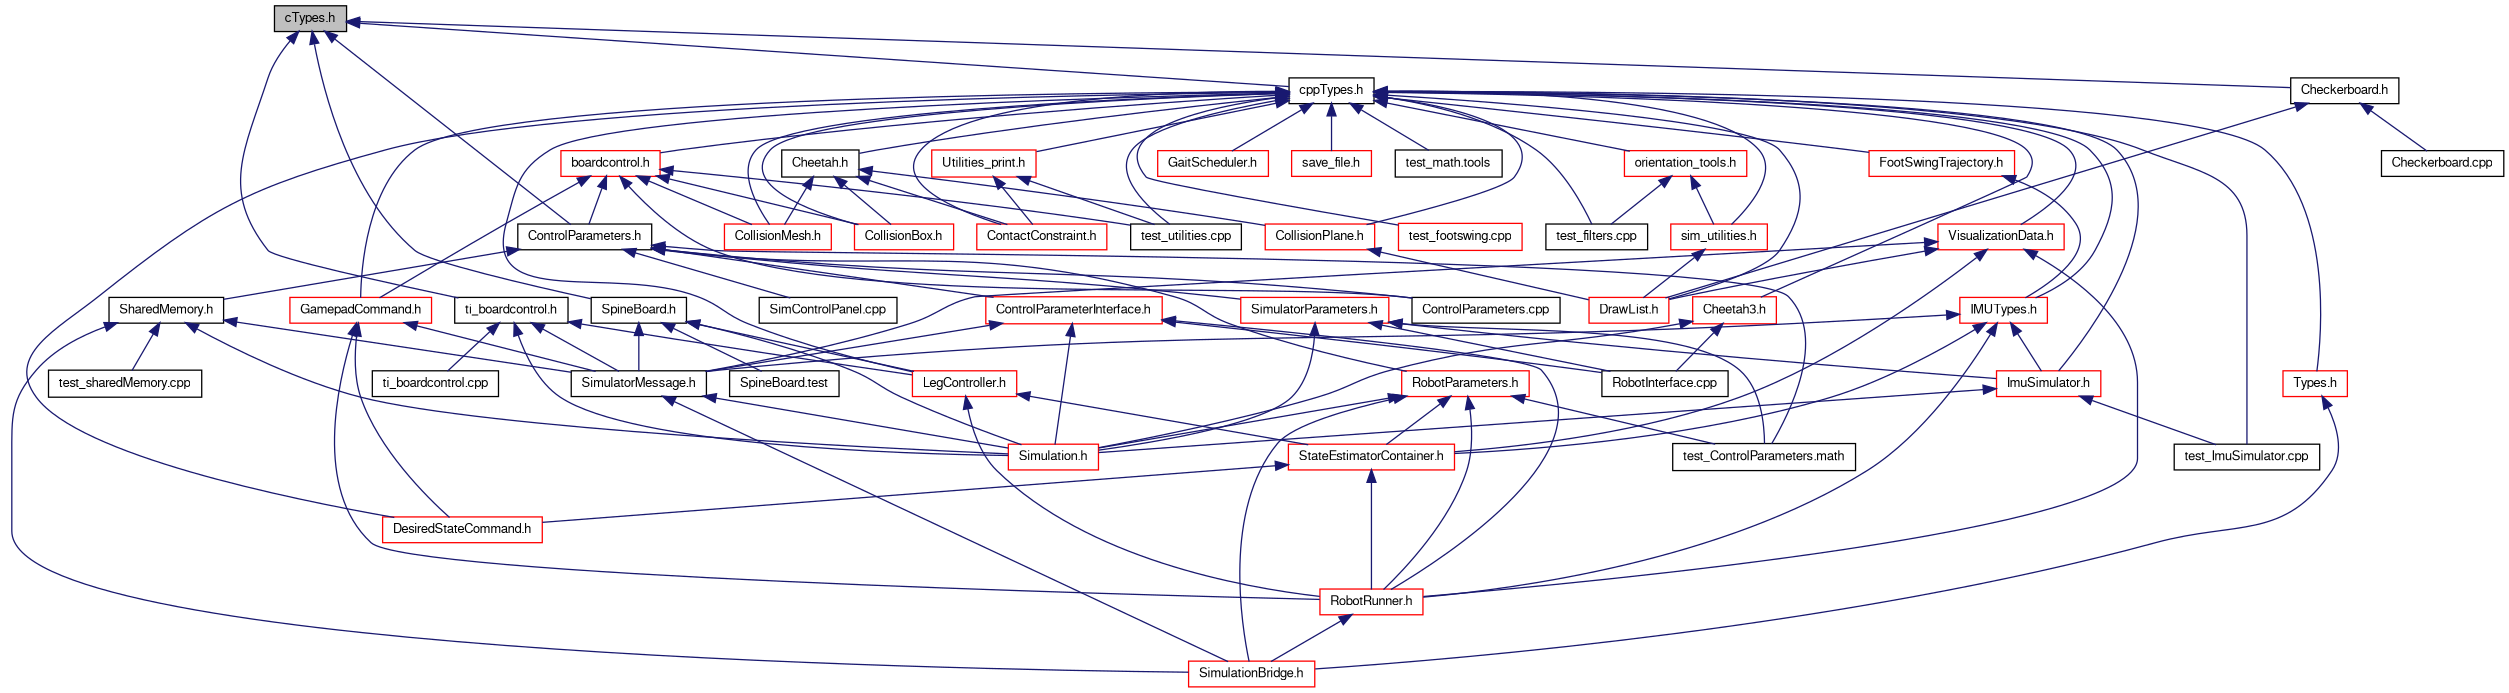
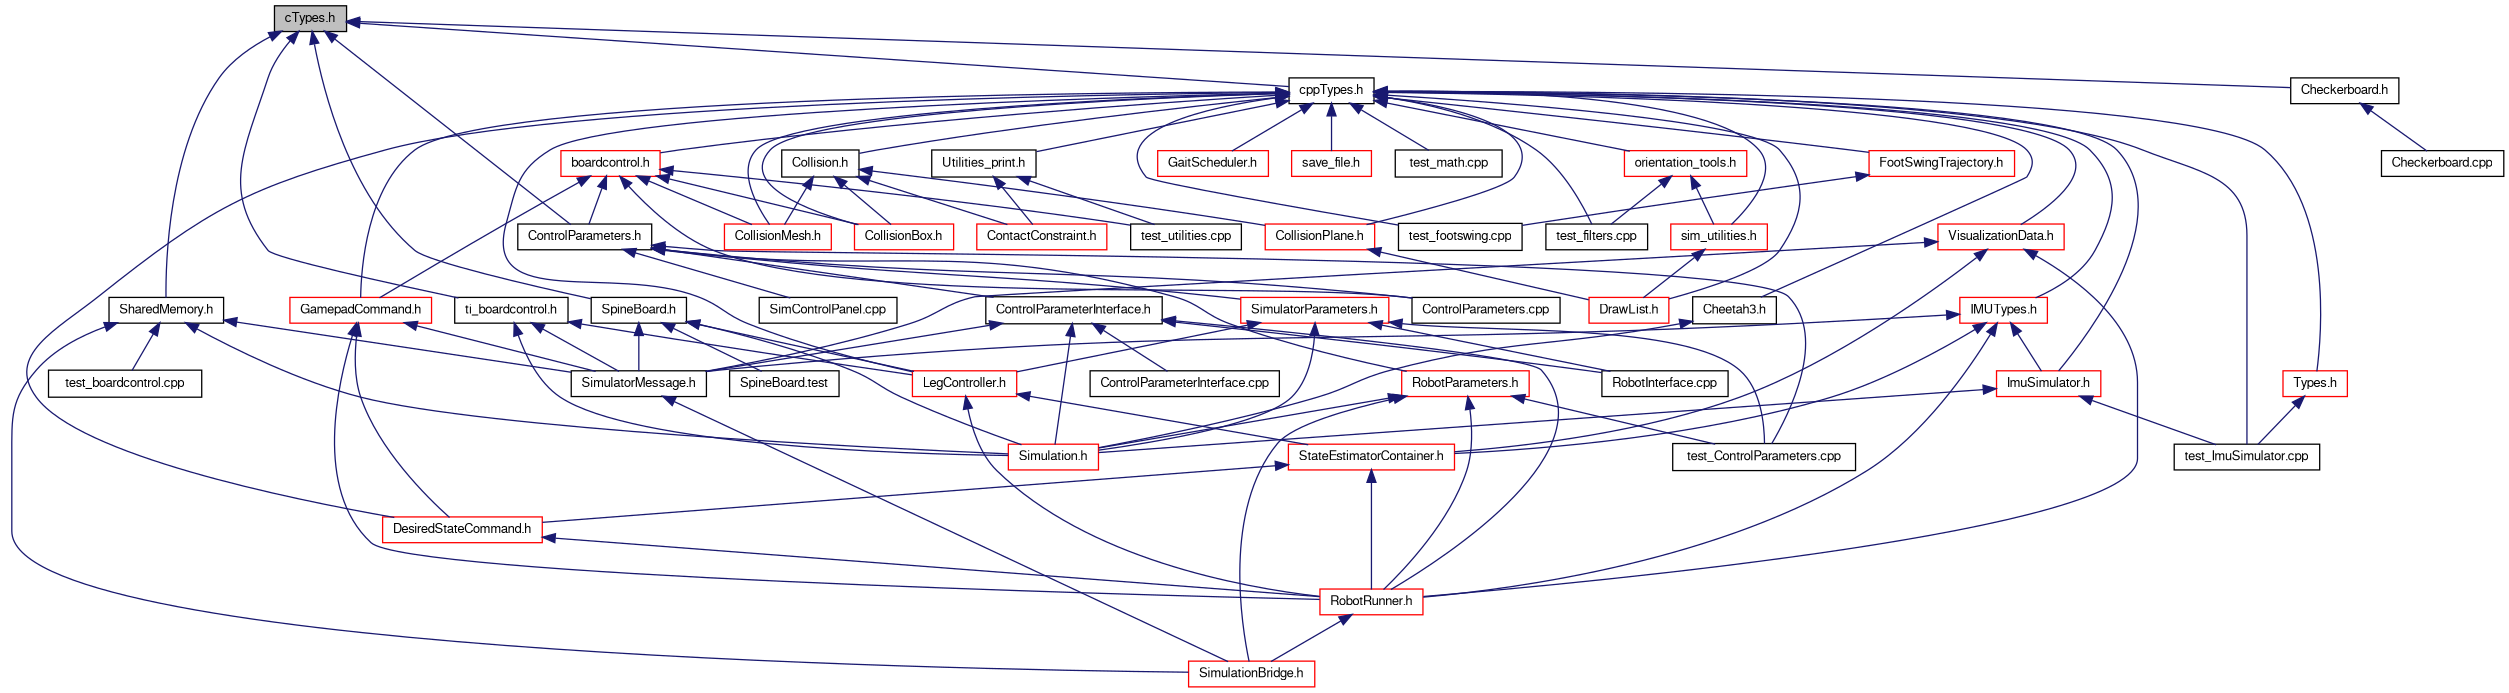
  digraph {
    node [color=red fillcolor=white fontname=FreeSans fontsize=10 shape=record style=filled]
    edge [color=midnightblue dir=back fontname=FreeSans fontsize=10 labelfontname=FreeSans labelfontsize=10 style=solid]
    n1 [color=black fillcolor=grey75 fontcolor=black height=0.2 label="cTypes.h" width=0.4]
    n2 [color=black height=0.2 label="ControlParameters.h" width=0.4]
    n3 [color=black height=0.2 label="cppTypes.h" width=0.4]
    n4 [color=black height=0.2 label="SpineBoard.h" width=0.4]
    n5 [color=black height=0.2 label="ti_boardcontrol.h" width=0.4]
    n6 [color=black height=0.2 label="SharedMemory.h" width=0.4]
    n7 [color=black height=0.2 label="Checkerboard.h" width=0.4]
-   n8 [height=0.2 label="ControlParameterInterface.h" width=0.4]
+   n8 [color=black height=0.2 label="ControlParameterInterface.h" width=0.4]
    n9 [height=0.2 label="RobotParameters.h" width=0.4]
-   n10 [color=black height=0.2 label="test_ControlParameters.math" width=0.4]
+   n10 [color=black height=0.2 label="test_ControlParameters.cpp" width=0.4]
    n11 [height=0.2 label="SimulatorParameters.h" width=0.4]
    n12 [color=black height=0.2 label="ControlParameters.cpp" width=0.4]
    n13 [color=black height=0.2 label="SimControlPanel.cpp" width=0.4]
    n14 [height=0.2 label="DesiredStateCommand.h" width=0.4]
    n15 [height=0.2 label="ImuSimulator.h" width=0.4]
    n16 [color=black height=0.2 label="test_ImuSimulator.cpp" width=0.4]
-   n17 [color=black height=0.2 label="Cheetah.h" width=0.4]
+   n17 [color=black height=0.2 label="Collision.h" width=0.4]
    n18 [height=0.2 label="CollisionBox.h" width=0.4]
    n19 [height=0.2 label="CollisionMesh.h" width=0.4]
    n20 [height=0.2 label="CollisionPlane.h" width=0.4]
    n21 [height=0.2 label="DrawList.h" width=0.4]
    n22 [height=0.2 label="ContactConstraint.h" width=0.4]
    n23 [height=0.2 label="FootSwingTrajectory.h" width=0.4]
-   n24 [height=0.2 label="test_footswing.cpp" width=0.4]
+   n24 [color=black height=0.2 label="test_footswing.cpp" width=0.4]
    n25 [height=0.2 label="GaitScheduler.h" width=0.4]
    n26 [height=0.2 label="LegController.h" width=0.4]
-   n27 [height=0.2 label="Cheetah3.h" width=0.4]
+   n27 [color=black height=0.2 label="Cheetah3.h" width=0.4]
    n28 [height=0.2 label="orientation_tools.h" width=0.4]
    n29 [color=black height=0.2 label="test_filters.cpp" width=0.4]
    n30 [height=0.2 label="sim_utilities.h" width=0.4]
    n31 [height=0.2 label="GamepadCommand.h" width=0.4]
    n32 [height=0.2 label="IMUTypes.h" width=0.4]
    n33 [height=0.2 label="VisualizationData.h" width=0.4]
    n34 [height=0.2 label="Types.h" width=0.4]
    n35 [height=0.2 label="save_file.h" width=0.4]
    n36 [height=0.2 label="boardcontrol.h" width=0.4]
    n37 [color=black height=0.2 label="test_utilities.cpp" width=0.4]
-   n38 [height=0.2 label="Utilities_print.h" width=0.4]
-   n39 [color=black height=0.2 label="test_math.tools" width=0.4]
+   n38 [color=black height=0.2 label="Utilities_print.h" width=0.4]
+   n39 [color=black height=0.2 label="test_math.cpp" width=0.4]
    n40 [color=black height=0.2 label="SimulatorMessage.h" width=0.4]
    n41 [height=0.2 label="Simulation.h" width=0.4]
    n42 [color=black height=0.2 label="SpineBoard.test" width=0.4]
-   n43 [color=black height=0.2 label="ti_boardcontrol.cpp" width=0.4]
    n44 [height=0.2 label="SimulationBridge.h" width=0.4]
-   n45 [color=black height=0.2 label="test_sharedMemory.cpp" width=0.4]
+   n45 [color=black height=0.2 label="test_boardcontrol.cpp" width=0.4]
    n46 [color=black height=0.2 label="Checkerboard.cpp" width=0.4]
+   n47 [color=black height=0.2 label="ControlParameterInterface.cpp" width=0.4]
    n48 [height=0.2 label="RobotRunner.h" width=0.4]
    n49 [color=black height=0.2 label="RobotInterface.cpp" width=0.4]
    n50 [height=0.2 label="StateEstimatorContainer.h" width=0.4]
    n1 -> n2
    n1 -> n3
    n1 -> n4
    n1 -> n5
-   n2 -> n6
+   n1 -> n6
    n1 -> n7
    n2 -> n8
    n2 -> n9
    n2 -> n10
    n2 -> n11
    n2 -> n12
    n2 -> n13
    n3 -> n14
    n3 -> n15
    n3 -> n16
    n3 -> n17
    n3 -> n18
    n3 -> n19
    n3 -> n20
    n3 -> n21
-   n3 -> n22
    n3 -> n23
    n3 -> n24
    n3 -> n25
    n3 -> n26
    n3 -> n27
    n3 -> n28
    n3 -> n29
    n3 -> n30
    n3 -> n31
    n3 -> n32
    n3 -> n33
    n3 -> n34
    n3 -> n35
    n3 -> n36
-   n3 -> n37
    n3 -> n38
    n3 -> n39
    n4 -> n26
    n4 -> n40
    n4 -> n41
    n4 -> n42
    n5 -> n26
    n5 -> n40
    n5 -> n41
-   n5 -> n43
    n6 -> n40
    n6 -> n41
    n6 -> n44
    n6 -> n45
-   n7 -> n21
    n7 -> n46
    n8 -> n40
    n8 -> n41
+   n8 -> n47
    n8 -> n48
    n8 -> n49
    n9 -> n10
    n9 -> n41
    n9 -> n44
    n9 -> n48
-   n9 -> n50
    n11 -> n10
-   n11 -> n15
+   n11 -> n26
    n11 -> n41
    n11 -> n49
+   n14 -> n48
    n15 -> n16
    n15 -> n41
    n17 -> n18
    n17 -> n19
    n17 -> n20
    n17 -> n22
    n20 -> n21
-   n23 -> n32
+   n23 -> n24
    n26 -> n48
    n26 -> n50
    n27 -> n41
-   n27 -> n49
    n28 -> n29
    n28 -> n30
    n30 -> n21
    n31 -> n14
    n31 -> n40
    n31 -> n48
    n32 -> n15
    n32 -> n40
    n32 -> n48
    n32 -> n50
-   n33 -> n21
    n33 -> n40
    n33 -> n48
    n33 -> n50
-   n34 -> n44
+   n34 -> n16
    n36 -> n2
    n36 -> n12
    n36 -> n18
    n36 -> n19
    n36 -> n31
    n36 -> n37
    n38 -> n22
    n38 -> n37
-   n40 -> n41
    n40 -> n44
    n48 -> n44
    n50 -> n14
    n50 -> n48
  }
